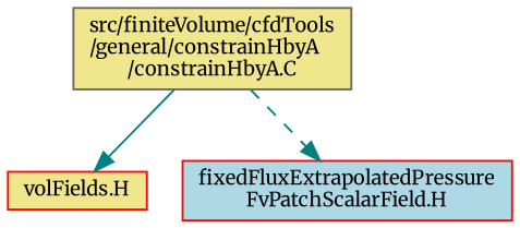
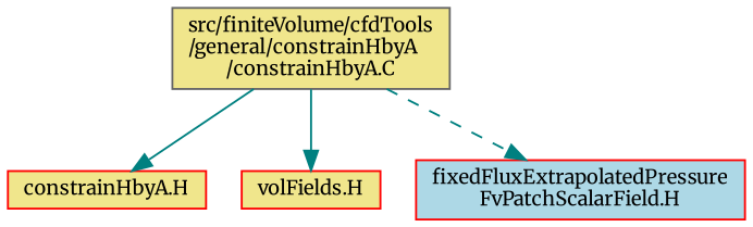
  digraph {
    fontname=Merriweather
    node [color=red fillcolor=khaki fontname=Merriweather fontsize=10 shape=box style=filled]
    edge [color=teal fontname=Merriweather fontsize=10 labelfontname=Helvetica labelfontsize=10 style=solid]
    n1 [color=gray40 fontcolor=black height=0.2 label="src/finiteVolume/cfdTools\l/general/constrainHbyA\l/constrainHbyA.C" width=0.4]
+   n2 [height=0.2 label="constrainHbyA.H" width=0.4]
    n3 [height=0.2 label="volFields.H" width=0.4]
    n4 [fillcolor=lightblue height=0.2 label="fixedFluxExtrapolatedPressure\lFvPatchScalarField.H" width=0.4]
+   n1 -> n2
    n1 -> n3
    n1 -> n4 [style=dashed]
  }
